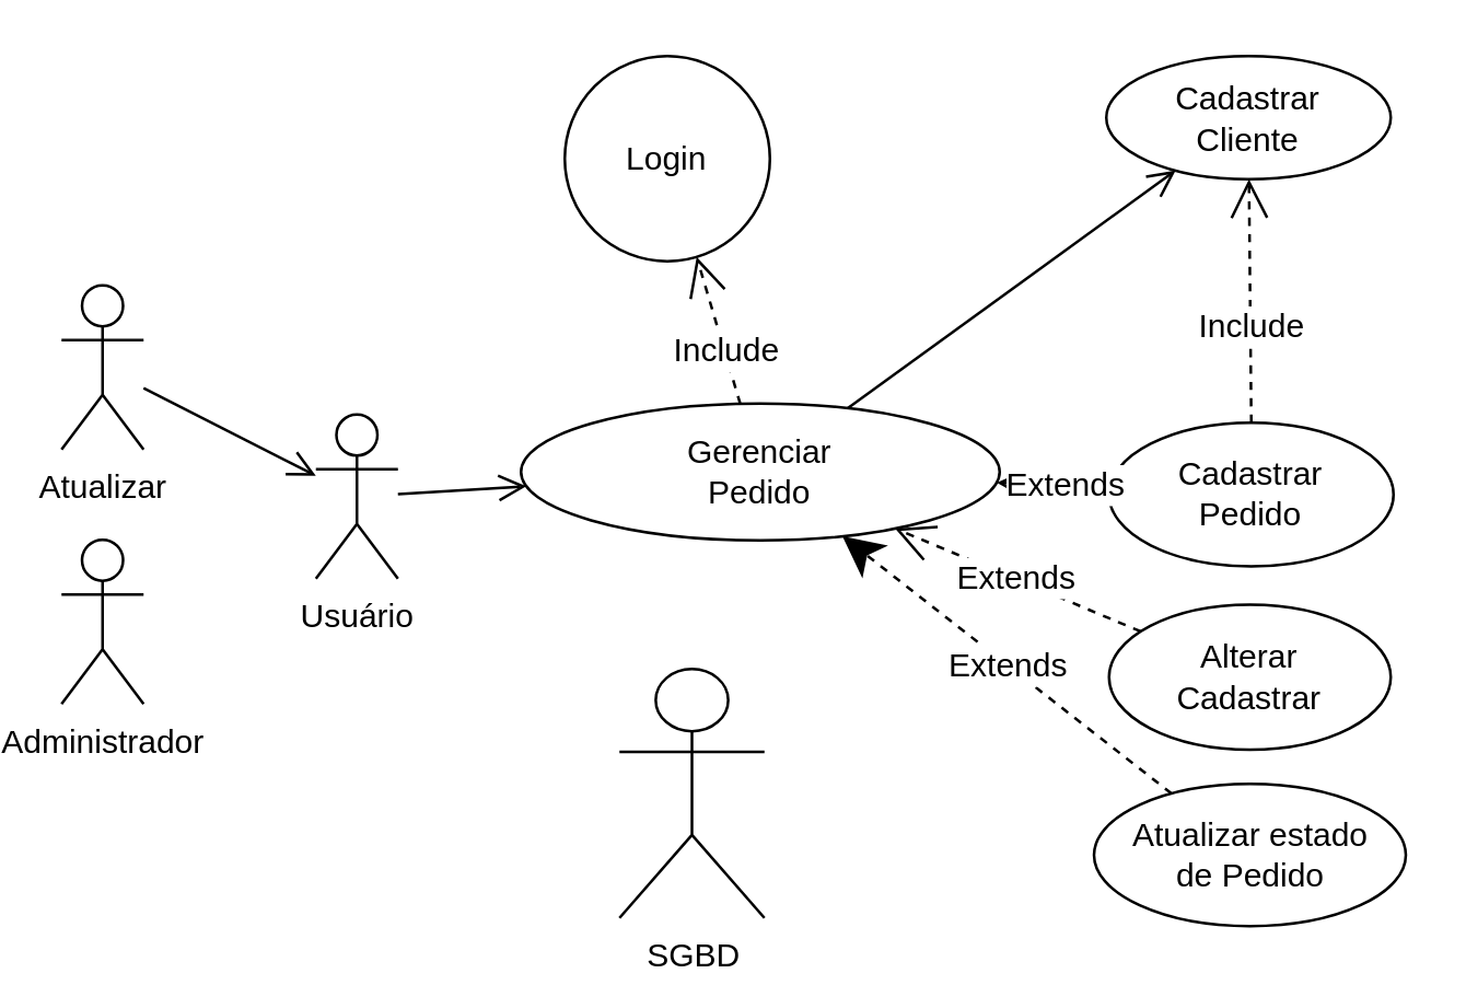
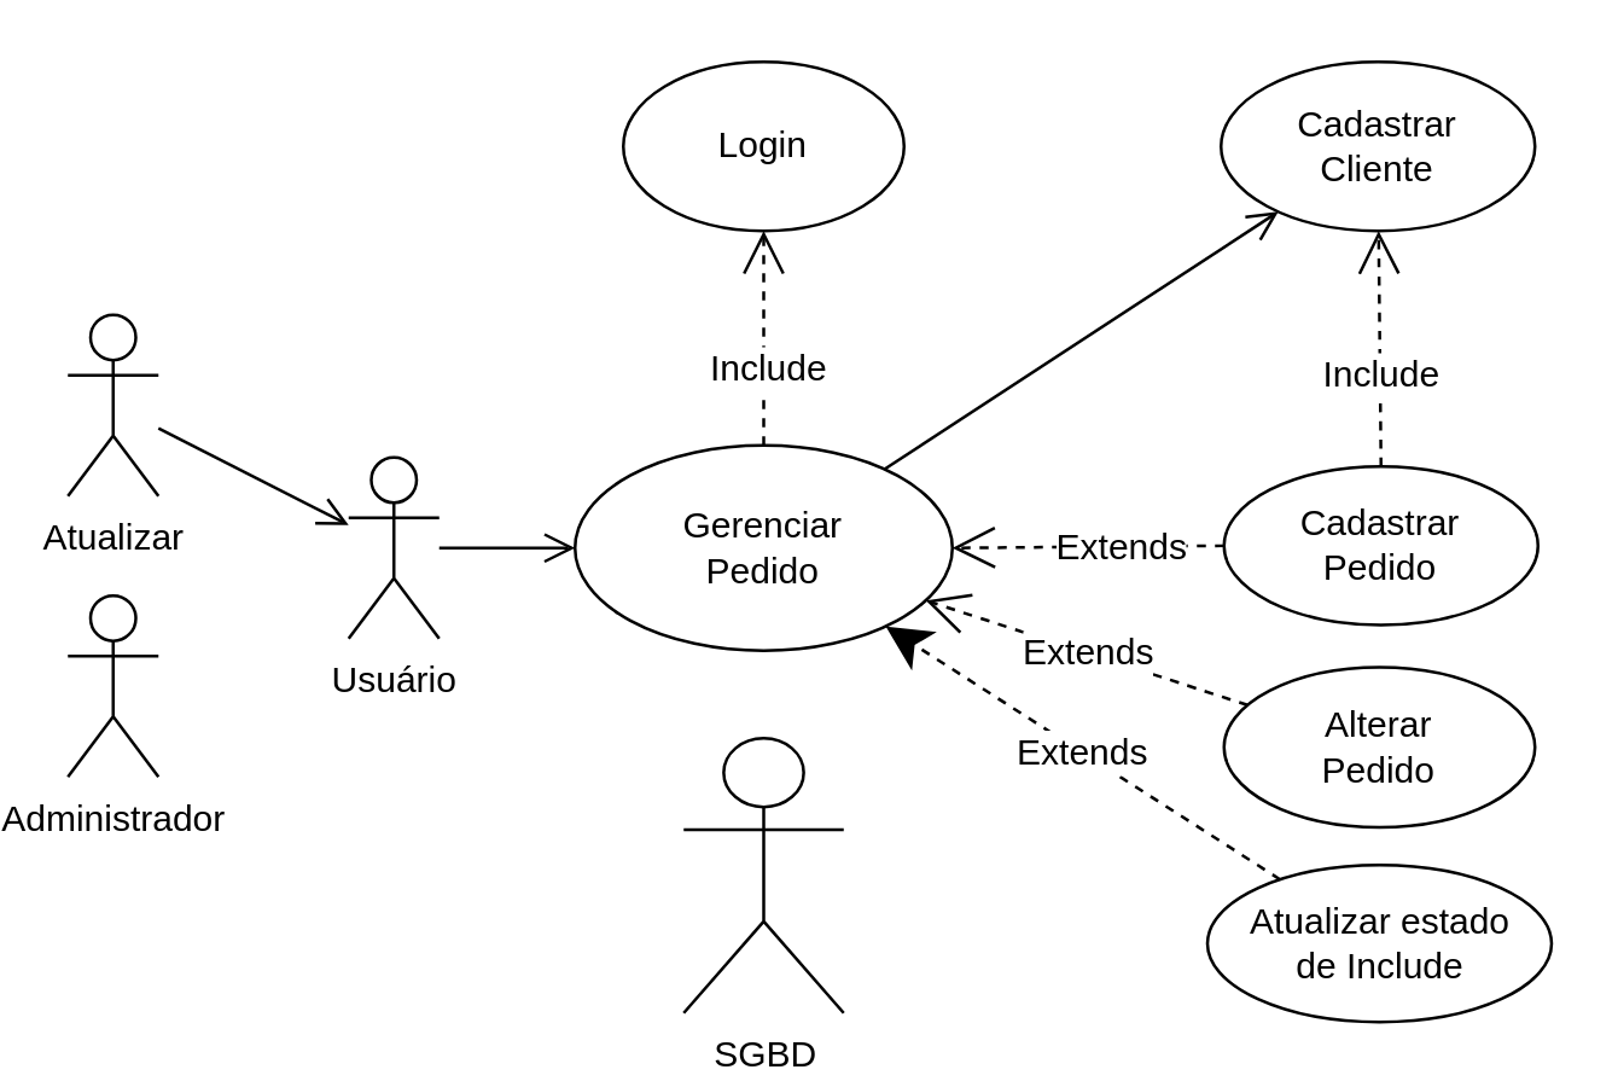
  <mxCell id="0" />
  <mxCell id="1" parent="0" />
  <mxCell id="2" value="Atualizar" style="shape=umlActor;verticalLabelPosition=bottom;verticalAlign=top;html=1;" parent="1" vertex="1"><mxGeometry x="20" y="103.75" width="30" height="60" as="geometry" /></mxCell>
  <mxCell id="3" value="Usuário&lt;div&gt;&lt;br&gt;&lt;/div&gt;" style="shape=umlActor;verticalLabelPosition=bottom;verticalAlign=top;html=1;" parent="1" vertex="1"><mxGeometry x="113" y="151" width="30" height="60" as="geometry" /></mxCell>
  <mxCell id="4" value="Administrador" style="shape=umlActor;verticalLabelPosition=bottom;verticalAlign=top;html=1;" parent="1" vertex="1"><mxGeometry x="20" y="196.75" width="30" height="60" as="geometry" /></mxCell>
  <mxCell id="5" value="&lt;div&gt;SGBD&lt;/div&gt;" style="shape=umlActor;verticalLabelPosition=bottom;verticalAlign=top;html=1;" parent="1" vertex="1"><mxGeometry x="224" y="244" width="53" height="91" as="geometry" /></mxCell>
- <mxCell id="6" value="Login" style="ellipse;whiteSpace=wrap;html=1;" parent="1" vertex="1"><mxGeometry x="204" y="20" width="75" height="75" as="geometry" /></mxCell>
- <mxCell id="7" value="Cadastrar&lt;div&gt;Cliente&lt;/div&gt;" style="ellipse;whiteSpace=wrap;html=1;" parent="1" vertex="1"><mxGeometry x="402" y="20" width="104" height="45" as="geometry" /></mxCell>
- <mxCell id="8" value="Gerenciar&lt;div&gt;Pedido&lt;/div&gt;" style="ellipse;whiteSpace=wrap;html=1;" parent="1" vertex="1"><mxGeometry x="188" y="147" width="175" height="50" as="geometry" /></mxCell>
+ <mxCell id="6" value="Login" style="ellipse;whiteSpace=wrap;html=1;" parent="1" vertex="1"><mxGeometry x="204" y="20" width="93" height="56" as="geometry" /></mxCell>
+ <mxCell id="7" value="Cadastrar&lt;div&gt;Cliente&lt;/div&gt;" style="ellipse;whiteSpace=wrap;html=1;" parent="1" vertex="1"><mxGeometry x="402" y="20" width="104" height="56" as="geometry" /></mxCell>
+ <mxCell id="8" value="Gerenciar&lt;div&gt;Pedido&lt;/div&gt;" style="ellipse;whiteSpace=wrap;html=1;" parent="1" vertex="1"><mxGeometry x="188" y="147" width="125" height="68" as="geometry" /></mxCell>
  <mxCell id="9" value="Cadastrar&lt;div&gt;Pedido&lt;/div&gt;" style="ellipse;whiteSpace=wrap;html=1;" parent="1" vertex="1"><mxGeometry x="403" y="154" width="104" height="52.5" as="geometry" /></mxCell>
  <mxCell id="10" value="Extends" style="endArrow=open;endSize=12;dashed=1;html=1;rounded=0;fontSize=12;" parent="1" source="9" target="8" edge="1"><mxGeometry x="-0.238" width="160" relative="1" as="geometry"><mxPoint x="824" y="53.5" as="sourcePoint" /><mxPoint x="681" y="73.5" as="targetPoint" /><mxPoint as="offset" /></mxGeometry></mxCell>
- <mxCell id="11" value="Alterar&lt;div&gt;&lt;span style=&quot;background-color: initial;&quot;&gt;Cadastrar&lt;/span&gt;&lt;/div&gt;" style="ellipse;whiteSpace=wrap;html=1;" parent="1" vertex="1"><mxGeometry x="403" y="220.5" width="103" height="53" as="geometry" /></mxCell>
+ <mxCell id="11" value="Alterar&lt;div&gt;&lt;span style=&quot;background-color: initial;&quot;&gt;Pedido&lt;/span&gt;&lt;/div&gt;" style="ellipse;whiteSpace=wrap;html=1;" parent="1" vertex="1"><mxGeometry x="403" y="220.5" width="103" height="53" as="geometry" /></mxCell>
  <mxCell id="12" value="Extends" style="endArrow=open;endSize=12;dashed=1;html=1;rounded=0;fontSize=12;curved=1;" parent="1" source="11" target="8" edge="1"><mxGeometry x="-0.001" width="160" relative="1" as="geometry"><mxPoint x="901" y="124.5" as="sourcePoint" /><mxPoint x="754" y="142.5" as="targetPoint" /><mxPoint as="offset" /></mxGeometry></mxCell>
- <mxCell id="13" value="Atualizar estado&lt;div&gt;de Pedido&lt;/div&gt;" style="ellipse;whiteSpace=wrap;html=1;" parent="1" vertex="1"><mxGeometry x="397.5" y="286" width="114" height="52" as="geometry" /></mxCell>
+ <mxCell id="13" value="Atualizar estado&lt;div&gt;de Include&lt;/div&gt;" style="ellipse;whiteSpace=wrap;html=1;" parent="1" vertex="1"><mxGeometry x="397.5" y="286" width="114" height="52" as="geometry" /></mxCell>
  <mxCell id="14" value="Extends" style="endArrow=classic;endSize=12;dashed=1;html=1;rounded=0;fontSize=12;" parent="1" source="13" target="8" edge="1"><mxGeometry x="-0.001" width="160" relative="1" as="geometry"><mxPoint x="759.5" y="48" as="sourcePoint" /><mxPoint x="607.5" y="114" as="targetPoint" /><mxPoint as="offset" /></mxGeometry></mxCell>
  <mxCell id="15" value="Include" style="endArrow=open;endSize=12;dashed=1;html=1;rounded=0;fontSize=12;bendable=1;editable=1;movable=1;resizable=1;rotatable=1;deletable=1;locked=0;connectable=1;strokeColor=default;" parent="1" source="8" target="6" edge="1"><mxGeometry x="-0.303" y="-1" width="160" relative="1" as="geometry"><mxPoint x="407" y="-36" as="sourcePoint" /><mxPoint x="331" y="152" as="targetPoint" /><mxPoint as="offset" /></mxGeometry></mxCell>
  <mxCell id="16" value="" style="endArrow=open;html=1;rounded=0;fontSize=12;startSize=8;endSize=8;endFill=0;" parent="1" source="8" target="7" edge="1"><mxGeometry relative="1" as="geometry"><mxPoint x="794" y="86" as="sourcePoint" /><mxPoint x="1155" y="219" as="targetPoint" /></mxGeometry></mxCell>
  <mxCell id="17" value="" style="endArrow=open;html=1;rounded=0;fontSize=12;startSize=8;endSize=8;endFill=0;curved=1;" parent="1" source="2" target="3" edge="1"><mxGeometry relative="1" as="geometry"><mxPoint x="-200" y="384" as="sourcePoint" /><mxPoint x="100" y="265" as="targetPoint" /></mxGeometry></mxCell>
  <mxCell id="18" value="" style="endArrow=open;html=1;rounded=0;fontSize=12;startSize=8;endSize=8;endFill=0;" parent="1" source="3" target="8" edge="1"><mxGeometry relative="1" as="geometry"><mxPoint x="-32" y="223" as="sourcePoint" /><mxPoint x="172" y="-47" as="targetPoint" /></mxGeometry></mxCell>
  <mxCell id="19" value="Include" style="endArrow=open;endSize=12;dashed=1;html=1;rounded=0;fontSize=12;curved=1;" parent="1" source="9" target="7" edge="1"><mxGeometry x="-0.22" width="160" relative="1" as="geometry"><mxPoint x="684" y="-105" as="sourcePoint" /><mxPoint x="498" y="-226" as="targetPoint" /><mxPoint as="offset" /></mxGeometry></mxCell>
